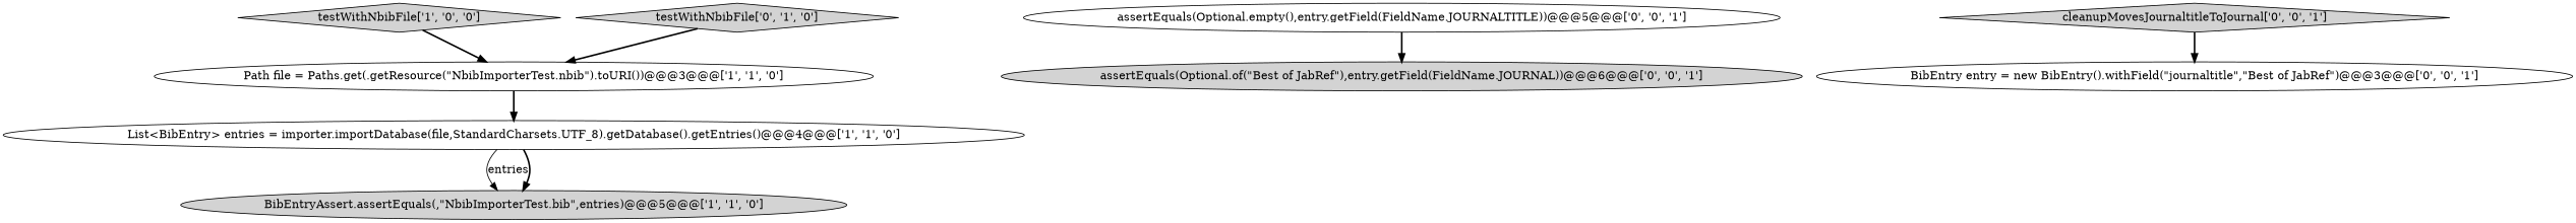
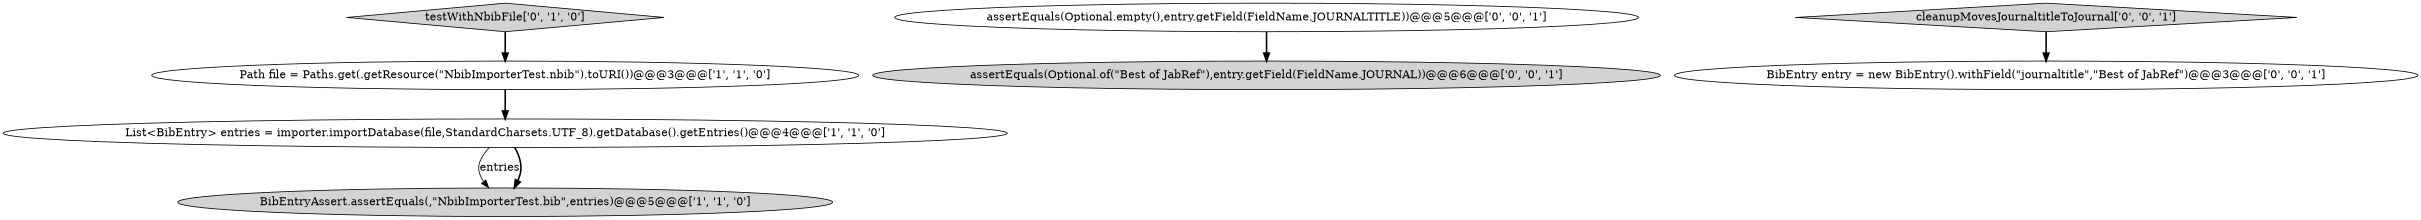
  digraph {
    node [fillcolor=lightgray shape=ellipse style=filled]
    edge [style=bold]
-   n1 [label="testWithNbibFile['1', '0', '0']" shape=diamond]
    n2 [fillcolor=white label="Path file = Paths.get(.getResource(\"NbibImporterTest.nbib\").toURI())@@@3@@@['1', '1', '0']"]
    n3 [fillcolor=white label="List<BibEntry> entries = importer.importDatabase(file,StandardCharsets.UTF_8).getDatabase().getEntries()@@@4@@@['1', '1', '0']"]
    n4 [label="assertEquals(Optional.of(\"Best of JabRef\"),entry.getField(FieldName.JOURNAL))@@@6@@@['0', '0', '1']"]
    n5 [label="testWithNbibFile['0', '1', '0']" shape=diamond]
    n6 [fillcolor=white label="assertEquals(Optional.empty(),entry.getField(FieldName.JOURNALTITLE))@@@5@@@['0', '0', '1']"]
    n7 [label="BibEntryAssert.assertEquals(,\"NbibImporterTest.bib\",entries)@@@5@@@['1', '1', '0']"]
    n8 [label="cleanupMovesJournaltitleToJournal['0', '0', '1']" shape=diamond]
    n9 [fillcolor=white label="BibEntry entry = new BibEntry().withField(\"journaltitle\",\"Best of JabRef\")@@@3@@@['0', '0', '1']"]
-   n1 -> n2
    n2 -> n3
    n3 -> n7 [label=entries style=solid]
    n3 -> n7
    n5 -> n2
    n6 -> n4
    n8 -> n9
  }
